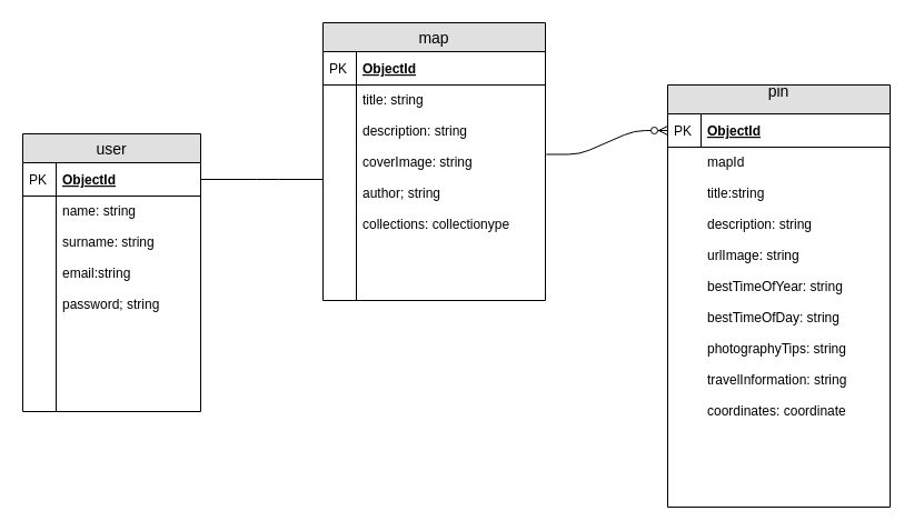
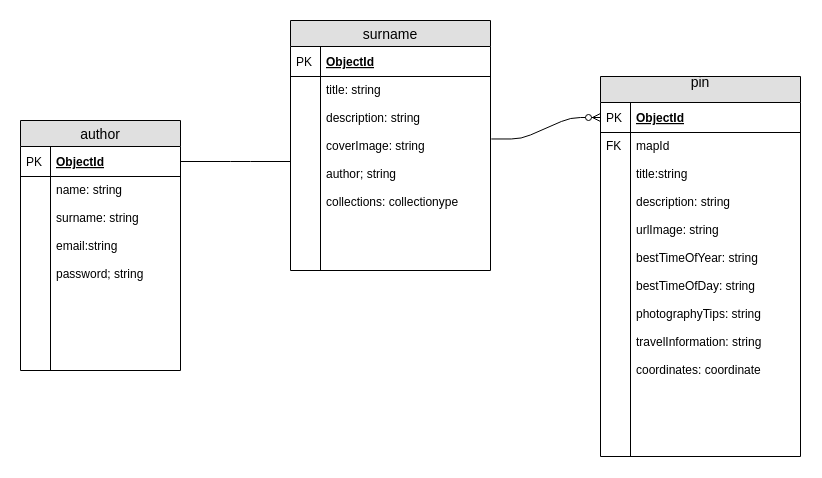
  <mxCell id="0" />
  <mxCell id="1" parent="0" />
- <mxCell id="2" value="user" style="swimlane;fontStyle=0;childLayout=stackLayout;horizontal=1;startSize=26;fillColor=#e0e0e0;horizontalStack=0;resizeParent=1;resizeParentMax=0;resizeLast=0;collapsible=1;marginBottom=0;swimlaneFillColor=#ffffff;align=center;fontSize=14;" vertex="1" parent="1"><mxGeometry x="20" y="120" width="160" height="250" as="geometry" /></mxCell>
+ <mxCell id="2" value="author" style="swimlane;fontStyle=0;childLayout=stackLayout;horizontal=1;startSize=26;fillColor=#e0e0e0;horizontalStack=0;resizeParent=1;resizeParentMax=0;resizeLast=0;collapsible=1;marginBottom=0;swimlaneFillColor=#ffffff;align=center;fontSize=14;" vertex="1" parent="1"><mxGeometry x="20" y="120" width="160" height="250" as="geometry" /></mxCell>
  <mxCell id="3" value="ObjectId" style="shape=partialRectangle;top=0;left=0;right=0;bottom=1;align=left;verticalAlign=middle;fillColor=none;spacingLeft=34;spacingRight=4;overflow=hidden;rotatable=0;points=[[0,0.5],[1,0.5]];portConstraint=eastwest;dropTarget=0;fontStyle=5;fontSize=12;" vertex="1" parent="2"><mxGeometry y="26" width="160" height="30" as="geometry" /></mxCell>
  <mxCell id="4" value="PK" style="shape=partialRectangle;top=0;left=0;bottom=0;fillColor=none;align=left;verticalAlign=middle;spacingLeft=4;spacingRight=4;overflow=hidden;rotatable=0;points=[];portConstraint=eastwest;part=1;fontSize=12;" vertex="1" connectable="0" parent="3"><mxGeometry width="30" height="30" as="geometry" /></mxCell>
  <mxCell id="5" value="name: string&#10;&#10;surname: string&#10;&#10;email:string&#10;&#10;password; string&#10;&#10;" style="shape=partialRectangle;top=0;left=0;right=0;bottom=0;align=left;verticalAlign=top;fillColor=none;spacingLeft=34;spacingRight=4;overflow=hidden;rotatable=0;points=[[0,0.5],[1,0.5]];portConstraint=eastwest;dropTarget=0;fontSize=12;" vertex="1" parent="2"><mxGeometry y="56" width="160" height="194" as="geometry" /></mxCell>
  <mxCell id="6" value="" style="shape=partialRectangle;top=0;left=0;bottom=0;fillColor=none;align=left;verticalAlign=top;spacingLeft=4;spacingRight=4;overflow=hidden;rotatable=0;points=[];portConstraint=eastwest;part=1;fontSize=12;" vertex="1" connectable="0" parent="5"><mxGeometry width="30" height="194.0" as="geometry" /></mxCell>
- <mxCell id="7" value="map" style="swimlane;fontStyle=0;childLayout=stackLayout;horizontal=1;startSize=26;fillColor=#e0e0e0;horizontalStack=0;resizeParent=1;resizeParentMax=0;resizeLast=0;collapsible=1;marginBottom=0;swimlaneFillColor=#ffffff;align=center;fontSize=14;" vertex="1" parent="1"><mxGeometry x="290" y="20" width="200" height="250" as="geometry" /></mxCell>
+ <mxCell id="7" value="surname" style="swimlane;fontStyle=0;childLayout=stackLayout;horizontal=1;startSize=26;fillColor=#e0e0e0;horizontalStack=0;resizeParent=1;resizeParentMax=0;resizeLast=0;collapsible=1;marginBottom=0;swimlaneFillColor=#ffffff;align=center;fontSize=14;" vertex="1" parent="1"><mxGeometry x="290" y="20" width="200" height="250" as="geometry" /></mxCell>
  <mxCell id="8" value="ObjectId" style="shape=partialRectangle;top=0;left=0;right=0;bottom=1;align=left;verticalAlign=middle;fillColor=none;spacingLeft=34;spacingRight=4;overflow=hidden;rotatable=0;points=[[0,0.5],[1,0.5]];portConstraint=eastwest;dropTarget=0;fontStyle=5;fontSize=12;" vertex="1" parent="7"><mxGeometry y="26" width="200" height="30" as="geometry" /></mxCell>
  <mxCell id="9" value="PK" style="shape=partialRectangle;top=0;left=0;bottom=0;fillColor=none;align=left;verticalAlign=middle;spacingLeft=4;spacingRight=4;overflow=hidden;rotatable=0;points=[];portConstraint=eastwest;part=1;fontSize=12;" vertex="1" connectable="0" parent="8"><mxGeometry width="30" height="30" as="geometry" /></mxCell>
  <mxCell id="10" value="title: string&#10;&#10;description: string&#10;&#10;coverImage: string&#10;&#10;author; string&#10;&#10;collections: collectionype&#10;&#10;" style="shape=partialRectangle;top=0;left=0;right=0;bottom=0;align=left;verticalAlign=top;fillColor=none;spacingLeft=34;spacingRight=4;overflow=hidden;rotatable=0;points=[[0,0.5],[1,0.5]];portConstraint=eastwest;dropTarget=0;fontSize=12;" vertex="1" parent="7"><mxGeometry y="56" width="200" height="194" as="geometry" /></mxCell>
  <mxCell id="11" value="" style="shape=partialRectangle;top=0;left=0;bottom=0;fillColor=none;align=left;verticalAlign=top;spacingLeft=4;spacingRight=4;overflow=hidden;rotatable=0;points=[];portConstraint=eastwest;part=1;fontSize=12;" vertex="1" connectable="0" parent="10"><mxGeometry width="30" height="194.0" as="geometry" /></mxCell>
  <mxCell id="12" value="" style="endArrow=none;html=1;entryX=1;entryY=0.5;entryDx=0;entryDy=0;" edge="1" parent="1" target="3"><mxGeometry width="50" height="50" relative="1" as="geometry"><mxPoint x="290" y="161" as="sourcePoint" /><mxPoint x="70" y="390" as="targetPoint" /><Array as="points"><mxPoint x="240" y="161" /></Array></mxGeometry></mxCell>
  <mxCell id="13" value="pin&#10;" style="swimlane;fontStyle=0;childLayout=stackLayout;horizontal=1;startSize=26;fillColor=#e0e0e0;horizontalStack=0;resizeParent=1;resizeParentMax=0;resizeLast=0;collapsible=1;marginBottom=0;swimlaneFillColor=#ffffff;align=center;fontSize=14;" vertex="1" parent="1"><mxGeometry x="600" y="76" width="200" height="380" as="geometry" /></mxCell>
  <mxCell id="14" value="ObjectId" style="shape=partialRectangle;top=0;left=0;right=0;bottom=1;align=left;verticalAlign=middle;fillColor=none;spacingLeft=34;spacingRight=4;overflow=hidden;rotatable=0;points=[[0,0.5],[1,0.5]];portConstraint=eastwest;dropTarget=0;fontStyle=5;fontSize=12;" vertex="1" parent="13"><mxGeometry y="26" width="200" height="30" as="geometry" /></mxCell>
  <mxCell id="15" value="PK" style="shape=partialRectangle;top=0;left=0;bottom=0;fillColor=none;align=left;verticalAlign=middle;spacingLeft=4;spacingRight=4;overflow=hidden;rotatable=0;points=[];portConstraint=eastwest;part=1;fontSize=12;" vertex="1" connectable="0" parent="14"><mxGeometry width="30" height="30" as="geometry" /></mxCell>
  <mxCell id="16" value="mapId&#10;&#10;title:string&#10;&#10;description: string&#10;&#10;urlImage: string&#10;&#10;bestTimeOfYear: string&#10;&#10;bestTimeOfDay: string&#10;&#10;photographyTips: string&#10;&#10;travelInformation: string&#10;&#10;coordinates: coordinate&#10;" style="shape=partialRectangle;top=0;left=0;right=0;bottom=0;align=left;verticalAlign=top;fillColor=none;spacingLeft=34;spacingRight=4;overflow=hidden;rotatable=0;points=[[0,0.5],[1,0.5]];portConstraint=eastwest;dropTarget=0;fontSize=12;" vertex="1" parent="13"><mxGeometry y="56" width="200" height="324" as="geometry" /></mxCell>
+ <mxCell id="17" value="FK" style="shape=partialRectangle;top=0;left=0;bottom=0;fillColor=none;align=left;verticalAlign=top;spacingLeft=4;spacingRight=4;overflow=hidden;rotatable=0;points=[];portConstraint=eastwest;part=1;fontSize=12;" vertex="1" connectable="0" parent="16"><mxGeometry width="30" height="324.0" as="geometry" /></mxCell>
  <mxCell id="18" value="" style="edgeStyle=entityRelationEdgeStyle;fontSize=12;html=1;endArrow=ERzeroToMany;endFill=1;entryX=0;entryY=0.5;entryDx=0;entryDy=0;exitX=1.004;exitY=0.322;exitDx=0;exitDy=0;exitPerimeter=0;" edge="1" parent="1" source="10" target="14"><mxGeometry width="100" height="100" relative="1" as="geometry"><mxPoint x="490" y="367" as="sourcePoint" /><mxPoint x="510" y="294" as="targetPoint" /></mxGeometry></mxCell>
